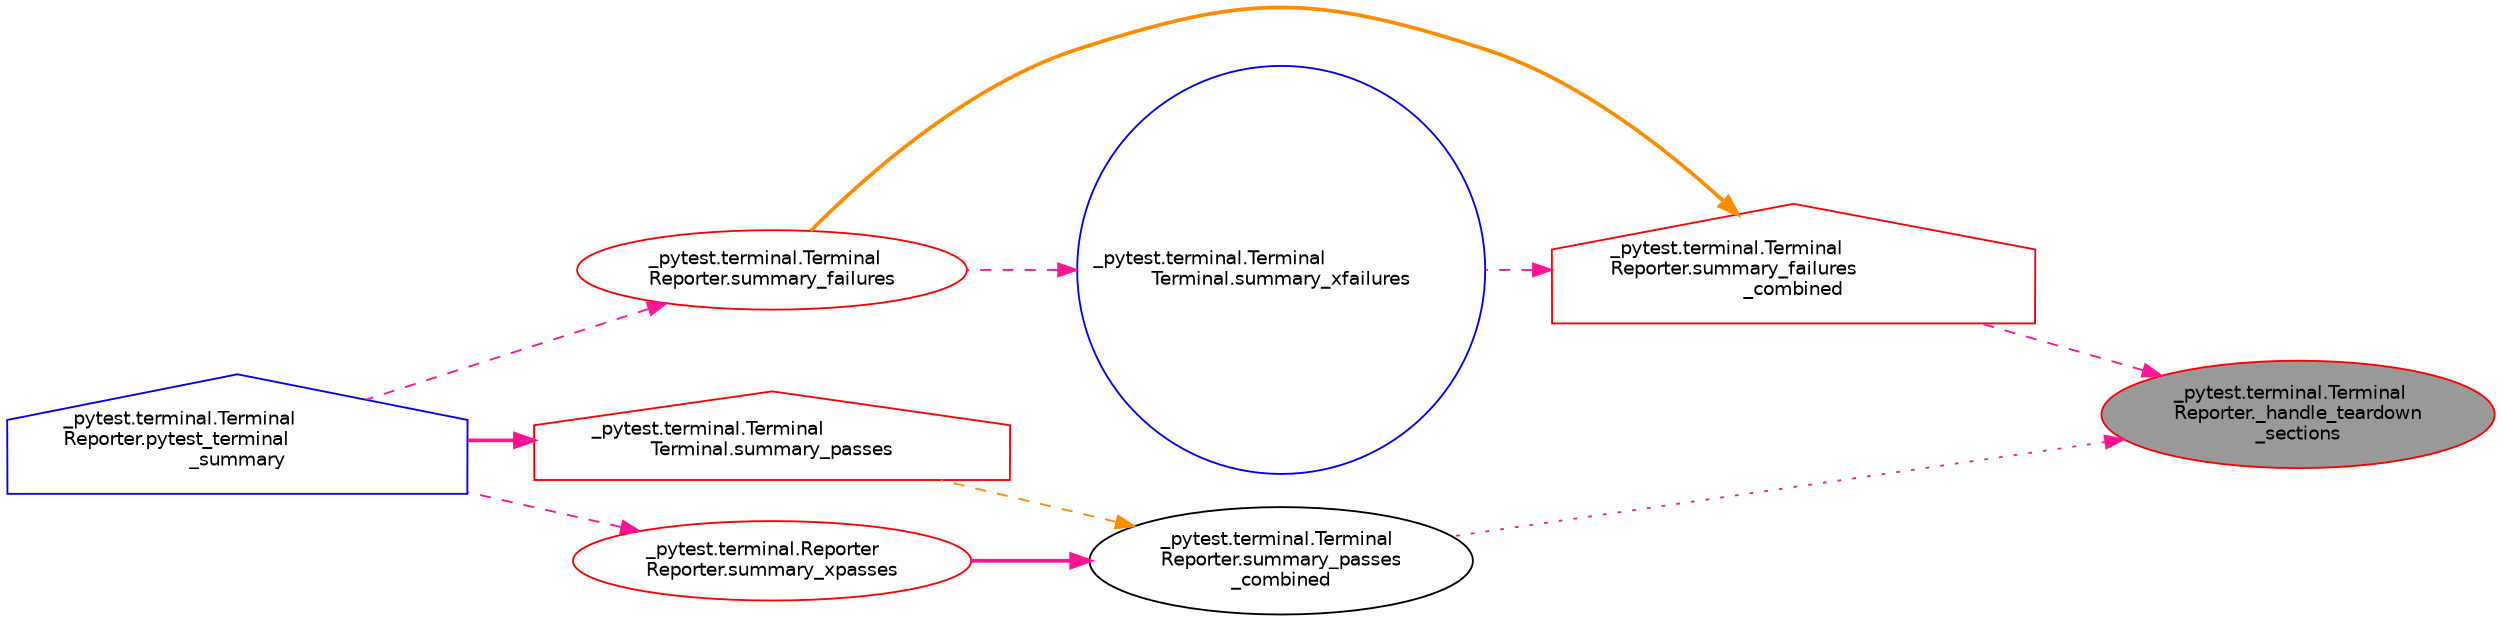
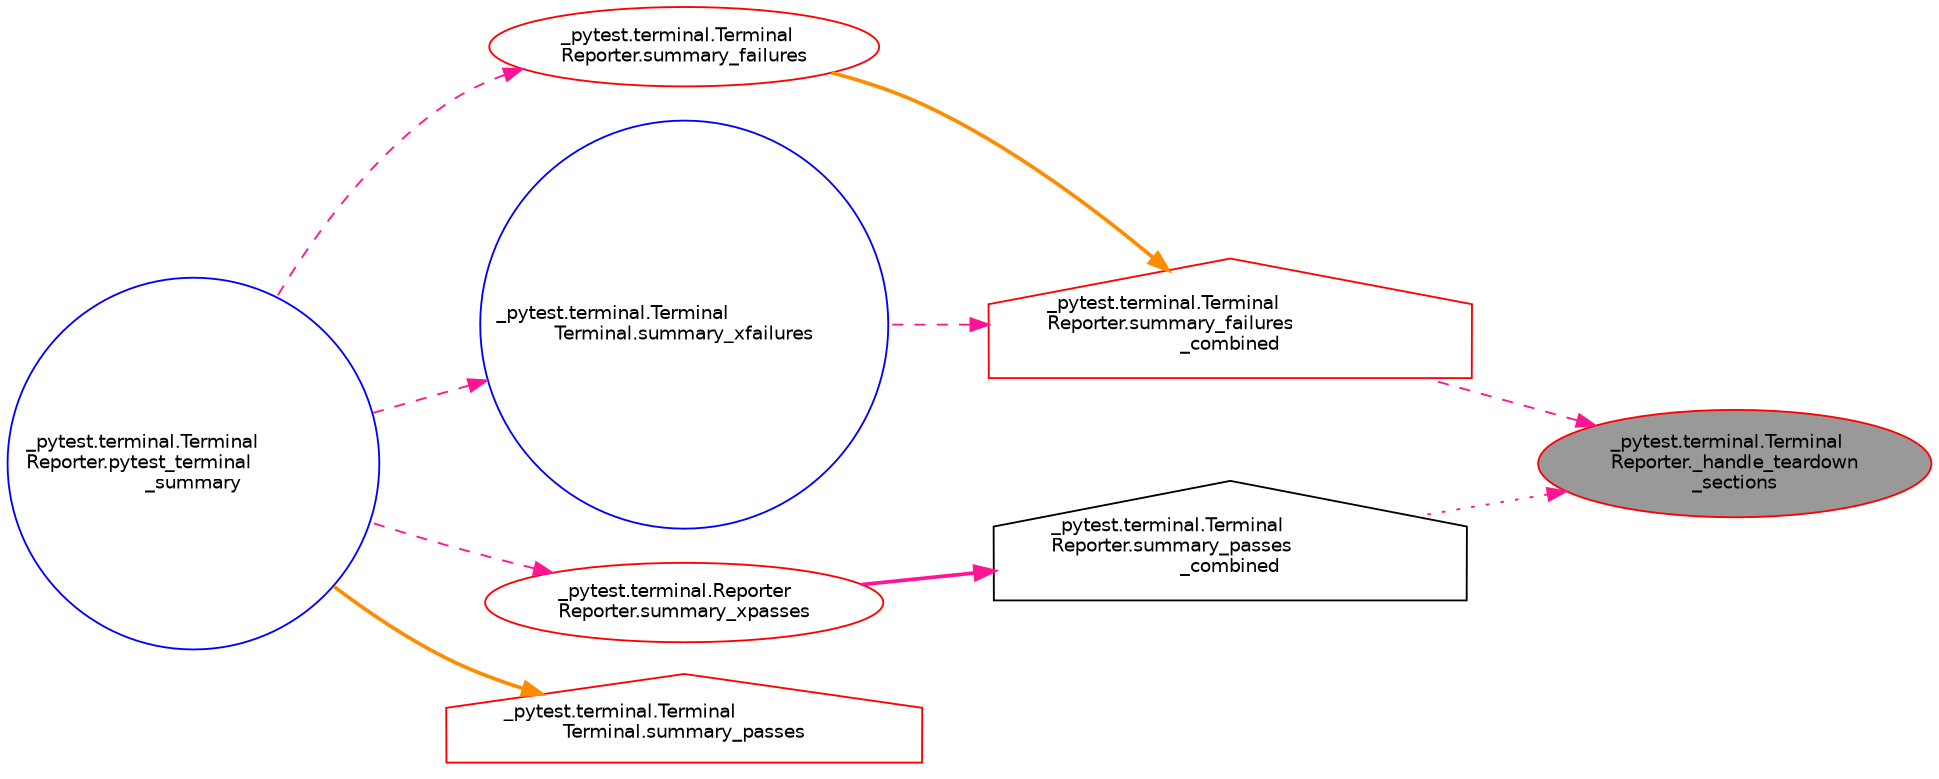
  digraph {
    rankdir=RL
    node [color=red fillcolor=white fontname=Helvetica fontsize=10 shape=ellipse style=filled]
    edge [color=deeppink dir=back fontname=Helvetica fontsize=10 labelfontname=Helvetica labelfontsize=10 style=dashed]
    n1 [fillcolor=grey60 fontcolor=black height=0.2 label="_pytest.terminal.Terminal\lReporter._handle_teardown\l_sections" width=0.4]
    n2 [height=0.2 label="_pytest.terminal.Terminal\lReporter.summary_failures\l_combined" shape=house width=0.4]
-   n3 [color=black height=0.2 label="_pytest.terminal.Terminal\lReporter.summary_passes\l_combined" width=0.4]
+   n3 [color=black height=0.2 label="_pytest.terminal.Terminal\lReporter.summary_passes\l_combined" shape=house width=0.4]
    n4 [height=0.2 label="_pytest.terminal.Terminal\lReporter.summary_failures" width=0.4]
    n5 [color=blue height=0.2 label="_pytest.terminal.Terminal\lTerminal.summary_xfailures" shape=circle width=0.4]
    n6 [height=0.2 label="_pytest.terminal.Terminal\lTerminal.summary_passes" shape=house width=0.4]
    n7 [height=0.2 label="_pytest.terminal.Reporter\lReporter.summary_xpasses" width=0.4]
-   n8 [color=blue height=0.2 label="_pytest.terminal.Terminal\lReporter.pytest_terminal\l_summary" shape=house width=0.4]
+   n8 [color=blue height=0.2 label="_pytest.terminal.Terminal\lReporter.pytest_terminal\l_summary" shape=circle width=0.4]
    n1 -> n2
    n1 -> n3 [style=dotted]
    n2 -> n4 [color=darkorange style=bold]
    n2 -> n5
-   n3 -> n6 [color=darkorange]
    n3 -> n7 [style=bold]
    n4 -> n8
-   n5 -> n4
-   n6 -> n8 [style=bold]
+   n5 -> n8
+   n6 -> n8 [color=darkorange style=bold]
    n7 -> n8
  }
